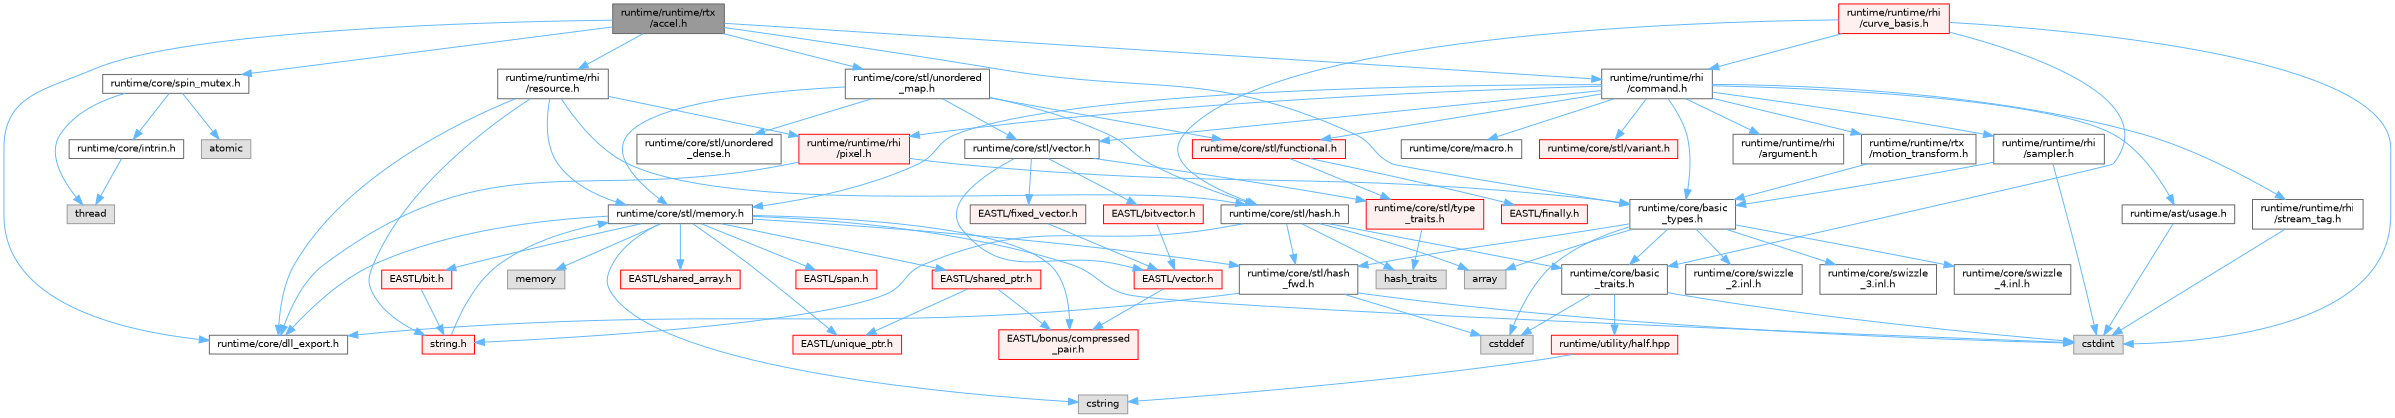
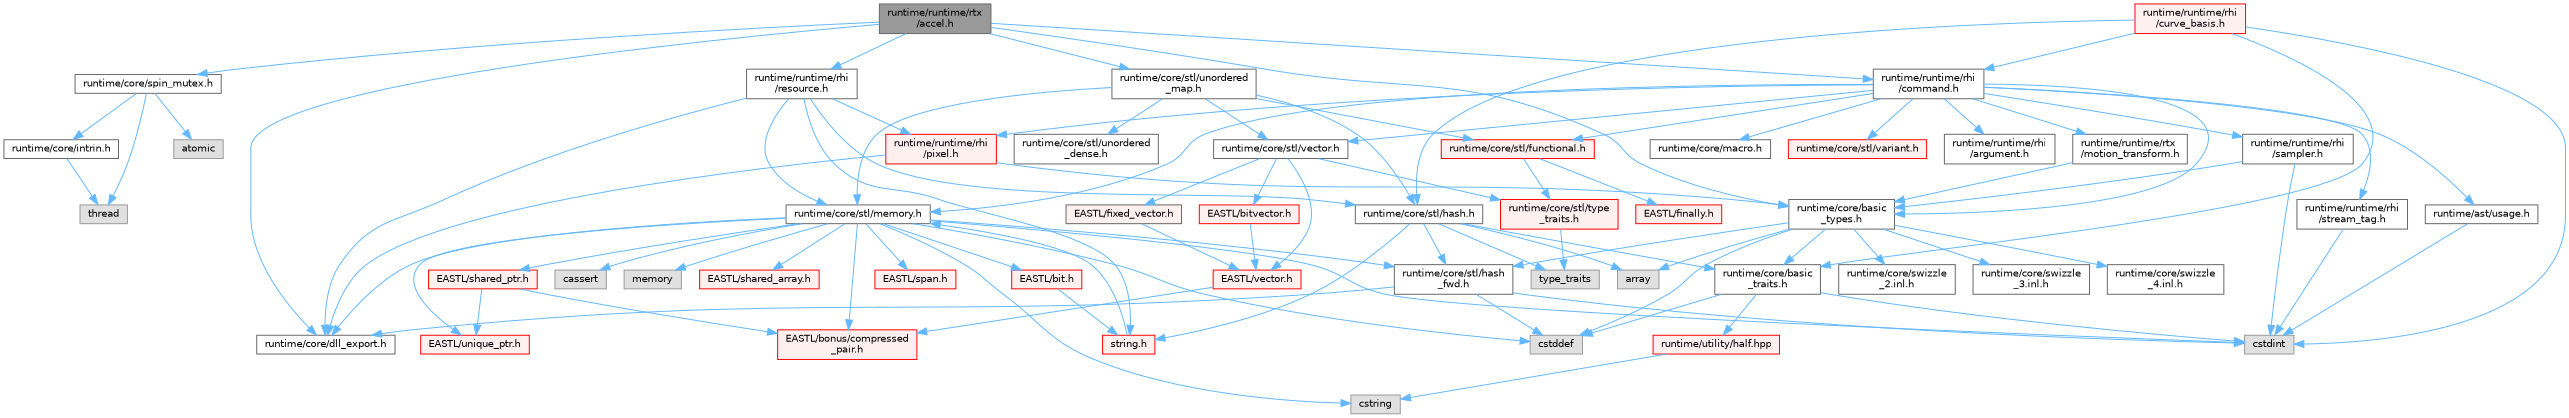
  digraph {
    node [color=grey40 fillcolor=white fontname=Helvetica fontsize=10 shape=box style=filled]
    edge [color=steelblue1 fontname=Helvetica fontsize=10 labelfontname=Helvetica labelfontsize=10 style=solid]
    n1 [color=gray40 fillcolor=grey60 fontcolor=black height=0.2 label="runtime/runtime/rtx\l/accel.h" width=0.4]
    n2 [height=0.2 label="runtime/core/dll_export.h" width=0.4]
    n3 [height=0.2 label="runtime/core/spin_mutex.h" width=0.4]
    n4 [height=0.2 label="runtime/core/basic\l_types.h" width=0.4]
    n5 [height=0.2 label="runtime/core/stl/unordered\l_map.h" width=0.4]
    n6 [height=0.2 label="runtime/runtime/rhi\l/resource.h" width=0.4]
    n7 [height=0.2 label="runtime/runtime/rhi\l/command.h" width=0.4]
    n8 [color=grey60 fillcolor="#E0E0E0" height=0.2 label=atomic width=0.4]
    n9 [color=grey60 fillcolor="#E0E0E0" height=0.2 label=thread width=0.4]
    n10 [height=0.2 label="runtime/core/intrin.h" width=0.4]
    n11 [color=grey60 fillcolor="#E0E0E0" height=0.2 label=cstddef width=0.4]
    n12 [color=grey60 fillcolor="#E0E0E0" height=0.2 label=array width=0.4]
    n13 [height=0.2 label="runtime/core/stl/hash\l_fwd.h" width=0.4]
    n14 [height=0.2 label="runtime/core/basic\l_traits.h" width=0.4]
    n15 [height=0.2 label="runtime/core/swizzle\l_2.inl.h" width=0.4]
    n16 [height=0.2 label="runtime/core/swizzle\l_3.inl.h" width=0.4]
    n17 [height=0.2 label="runtime/core/swizzle\l_4.inl.h" width=0.4]
    n18 [height=0.2 label="runtime/core/stl/memory.h" width=0.4]
    n19 [height=0.2 label="runtime/core/stl/vector.h" width=0.4]
    n20 [color=red fillcolor="#FFF0F0" height=0.2 label="runtime/core/stl/functional.h" width=0.4]
    n21 [height=0.2 label="runtime/core/stl/hash.h" width=0.4]
    n22 [height=0.2 label="runtime/core/stl/unordered\l_dense.h" width=0.4]
    n23 [color=red fillcolor="#FFF0F0" height=0.2 label="string.h" width=0.4]
    n24 [color=red fillcolor="#FFF0F0" height=0.2 label="runtime/runtime/rhi\l/pixel.h" width=0.4]
    n25 [height=0.2 label="runtime/core/macro.h" width=0.4]
    n26 [color=red fillcolor="#FFF0F0" height=0.2 label="runtime/core/stl/variant.h" width=0.4]
    n27 [height=0.2 label="runtime/ast/usage.h" width=0.4]
    n28 [height=0.2 label="runtime/runtime/rhi\l/stream_tag.h" width=0.4]
    n29 [height=0.2 label="runtime/runtime/rhi\l/sampler.h" width=0.4]
    n30 [height=0.2 label="runtime/runtime/rhi\l/argument.h" width=0.4]
    n31 [height=0.2 label="runtime/runtime/rtx\l/motion_transform.h" width=0.4]
    n32 [color=grey60 fillcolor="#E0E0E0" height=0.2 label=cstdint width=0.4]
    n33 [color=red fillcolor="#FFF0F0" height=0.2 label="runtime/utility/half.hpp" width=0.4]
-   n34 [color=grey60 fillcolor="#E0E0E0" height=0.2 label=hash_traits width=0.4]
+   n34 [color=grey60 fillcolor="#E0E0E0" height=0.2 label=type_traits width=0.4]
    n35 [color=grey60 fillcolor="#E0E0E0" height=0.2 label=cstring width=0.4]
+   n36 [color=grey60 fillcolor="#E0E0E0" height=0.2 label=cassert width=0.4]
    n37 [color=grey60 fillcolor="#E0E0E0" height=0.2 label=memory width=0.4]
    n38 [color=red fillcolor="#FFF0F0" height=0.2 label="EASTL/bit.h" width=0.4]
    n39 [color=red fillcolor="#FFF0F0" height=0.2 label="EASTL/shared_array.h" width=0.4]
    n40 [color=red fillcolor="#FFF0F0" height=0.2 label="EASTL/unique_ptr.h" width=0.4]
    n41 [color=red fillcolor="#FFF0F0" height=0.2 label="EASTL/bonus/compressed\l_pair.h" width=0.4]
    n42 [color=red fillcolor="#FFF0F0" height=0.2 label="EASTL/shared_ptr.h" width=0.4]
    n43 [color=red fillcolor="#FFF0F0" height=0.2 label="EASTL/span.h" width=0.4]
    n44 [color=red fillcolor="#FFF0F0" height=0.2 label="EASTL/vector.h" width=0.4]
    n45 [fillcolor="#FFF0F0" height=0.2 label="EASTL/fixed_vector.h" width=0.4]
    n46 [color=red fillcolor="#FFF0F0" height=0.2 label="EASTL/bitvector.h" width=0.4]
    n47 [color=red fillcolor="#FFF0F0" height=0.2 label="runtime/core/stl/type\l_traits.h" width=0.4]
    n48 [color=red fillcolor="#FFF0F0" height=0.2 label="EASTL/finally.h" width=0.4]
    n49 [color=red fillcolor="#FFF0F0" height=0.2 label="runtime/runtime/rhi\l/curve_basis.h" width=0.4]
    n1 -> n2
    n1 -> n3
    n1 -> n4
    n1 -> n5
    n1 -> n6
    n1 -> n7
    n3 -> n8
    n3 -> n9
    n3 -> n10
    n4 -> n11
    n4 -> n12
    n4 -> n13
    n4 -> n14
    n4 -> n15
    n4 -> n16
    n4 -> n17
    n5 -> n18
    n5 -> n19
    n5 -> n20
    n5 -> n21
    n5 -> n22
    n6 -> n2
    n6 -> n18
    n6 -> n21
    n6 -> n23
    n6 -> n24
    n7 -> n4
    n7 -> n18
    n7 -> n19
    n7 -> n20
    n7 -> n24
    n7 -> n25
    n7 -> n26
    n7 -> n27
    n7 -> n28
    n7 -> n29
    n7 -> n30
    n7 -> n31
    n10 -> n9
    n13 -> n2
    n13 -> n11
    n13 -> n32
    n14 -> n11
    n14 -> n32
    n14 -> n33
    n18 -> n2
+   n18 -> n11
    n18 -> n13
    n18 -> n32
    n18 -> n35
+   n18 -> n36
    n18 -> n37
    n18 -> n38
    n18 -> n39
    n18 -> n40
    n18 -> n41
    n18 -> n42
    n18 -> n43
    n19 -> n44
    n19 -> n45
    n19 -> n46
    n19 -> n47
    n20 -> n47
    n20 -> n48
    n21 -> n12
    n21 -> n13
    n21 -> n14
    n21 -> n23
    n21 -> n34
    n23 -> n18
    n24 -> n2
    n24 -> n4
    n27 -> n32
    n28 -> n32
    n29 -> n4
    n29 -> n32
    n31 -> n4
    n33 -> n35
    n38 -> n23
    n42 -> n40
    n42 -> n41
    n44 -> n41
    n45 -> n44
    n46 -> n44
    n47 -> n34
    n49 -> n7
    n49 -> n14
    n49 -> n21
    n49 -> n32
  }
